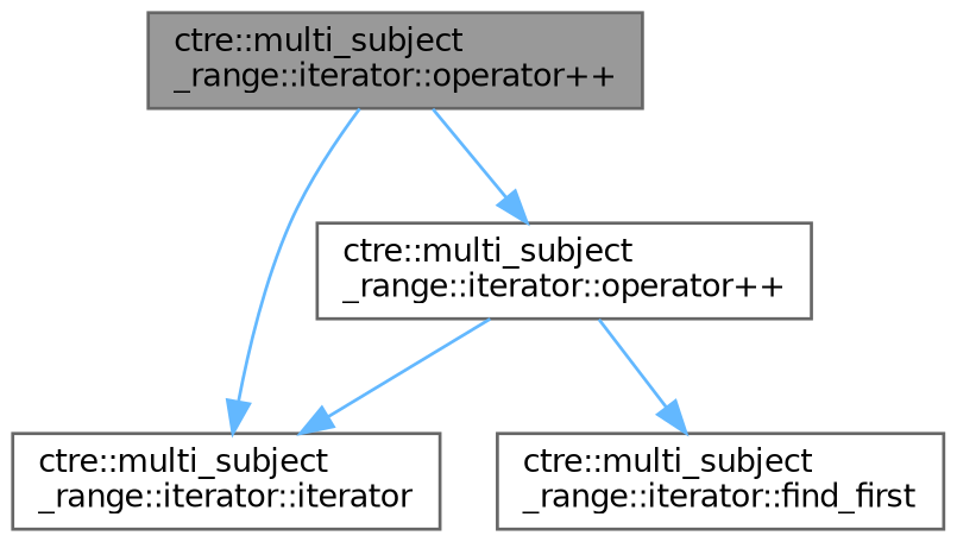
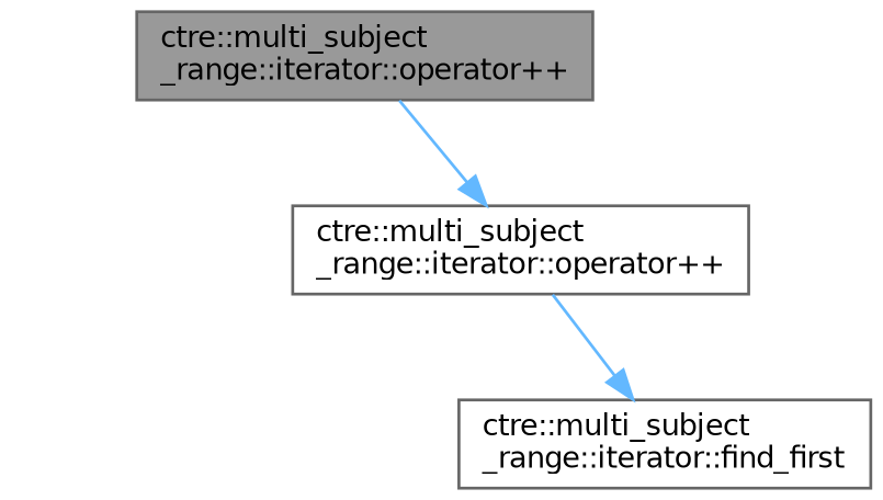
  digraph {
    rankdir=TB
    node [color=grey40 fillcolor=white fontname=Helvetica fontsize=10 shape=box style=filled]
    edge [color=steelblue1 fontname=Helvetica fontsize=10 labelfontname=Helvetica labelfontsize=10 style=solid]
    n1 [color=gray40 fillcolor=grey60 fontcolor=black height=0.2 label="ctre::multi_subject\l_range::iterator::operator++" width=0.4]
-   n2 [height=0.2 label="ctre::multi_subject\l_range::iterator::iterator" width=0.4]
    n3 [height=0.2 label="ctre::multi_subject\l_range::iterator::operator++" width=0.4]
    n4 [height=0.2 label="ctre::multi_subject\l_range::iterator::find_first" width=0.4]
-   n1 -> n2
    n1 -> n3
-   n3 -> n2
    n3 -> n4
  }
